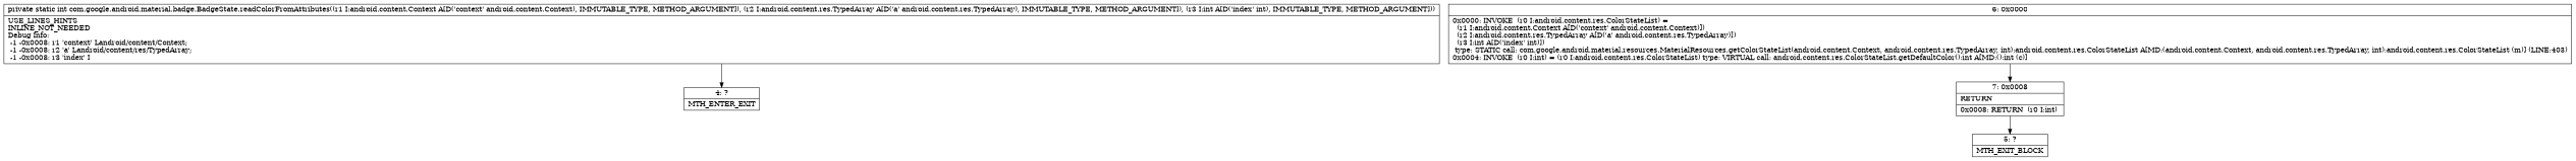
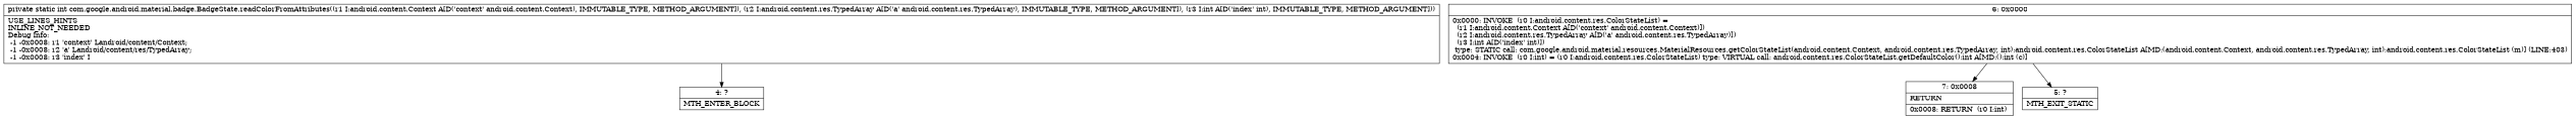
  digraph {
    node [shape=record]
-   n1 [label="{4\:\ ?|MTH_ENTER_EXIT\l}"]
+   n1 [label="{4\:\ ?|MTH_ENTER_BLOCK\l}"]
    n2 [label="{6\:\ 0x0000|0x0000: INVOKE  (r0 I:android.content.res.ColorStateList) = \l  (r1 I:android.content.Context A[D('context' android.content.Context)])\l  (r2 I:android.content.res.TypedArray A[D('a' android.content.res.TypedArray)])\l  (r3 I:int A[D('index' int)])\l type: STATIC call: com.google.android.material.resources.MaterialResources.getColorStateList(android.content.Context, android.content.res.TypedArray, int):android.content.res.ColorStateList A[MD:(android.content.Context, android.content.res.TypedArray, int):android.content.res.ColorStateList (m)] (LINE:403)\l0x0004: INVOKE  (r0 I:int) = (r0 I:android.content.res.ColorStateList) type: VIRTUAL call: android.content.res.ColorStateList.getDefaultColor():int A[MD:():int (c)]\l}"]
    n3 [label="{7\:\ 0x0008|RETURN\l|0x0008: RETURN  (r0 I:int) \l}"]
-   n4 [label="{5\:\ ?|MTH_EXIT_BLOCK\l}"]
+   n4 [label="{5\:\ ?|MTH_EXIT_STATIC\l}"]
    n5 [label="{private static int com.google.android.material.badge.BadgeState.readColorFromAttributes((r1 I:android.content.Context A[D('context' android.content.Context), IMMUTABLE_TYPE, METHOD_ARGUMENT]), (r2 I:android.content.res.TypedArray A[D('a' android.content.res.TypedArray), IMMUTABLE_TYPE, METHOD_ARGUMENT]), (r3 I:int A[D('index' int), IMMUTABLE_TYPE, METHOD_ARGUMENT]))  | USE_LINES_HINTS\lINLINE_NOT_NEEDED\lDebug Info:\l  \-1 \-0x0008: r1 'context' Landroid\/content\/Context;\l  \-1 \-0x0008: r2 'a' Landroid\/content\/res\/TypedArray;\l  \-1 \-0x0008: r3 'index' I\l}"]
    n2 -> n3
-   n3 -> n4
+   n2 -> n4
    n5 -> n1
  }
